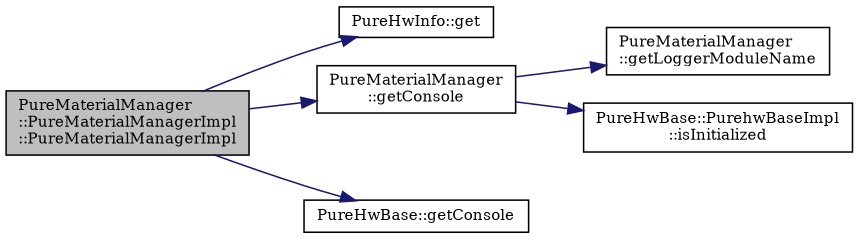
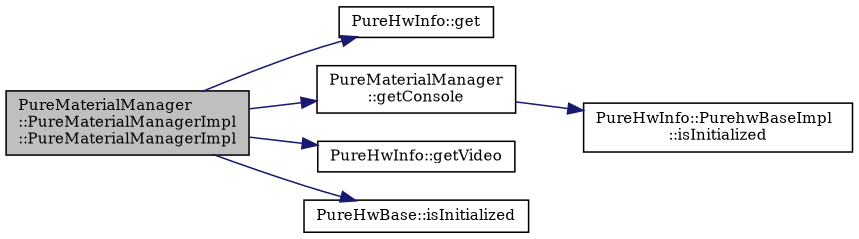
  digraph {
    fontname="DejaVu Serif"
    rankdir=LR
    node [color=black fillcolor=white fontname="DejaVu Serif" fontsize=10 shape=record style=filled]
    edge [color=midnightblue fontname="DejaVu Serif" fontsize=10 labelfontname=Helvetica labelfontsize=10 style=solid]
    n1 [fillcolor=grey75 fontcolor=black height=0.2 label="PureMaterialManager\l::PureMaterialManagerImpl\l::PureMaterialManagerImpl" width=0.4]
    n2 [height=0.2 label="PureHwInfo::get" width=0.4]
    n3 [height=0.2 label="PureMaterialManager\l::getConsole" width=0.4]
-   n5 [height=0.2 label="PureHwBase::getConsole" width=0.4]
-   n6 [height=0.2 label="PureMaterialManager\l::getLoggerModuleName" width=0.4]
-   n7 [height=0.2 label="PureHwBase::PurehwBaseImpl\l::isInitialized" width=0.4]
+   n4 [height=0.2 label="PureHwInfo::getVideo" width=0.4]
+   n5 [height=0.2 label="PureHwBase::isInitialized" width=0.4]
+   n7 [height=0.2 label="PureHwInfo::PurehwBaseImpl\l::isInitialized" width=0.4]
    n1 -> n2
    n1 -> n3
+   n1 -> n4
    n1 -> n5
-   n3 -> n6
    n3 -> n7
  }
